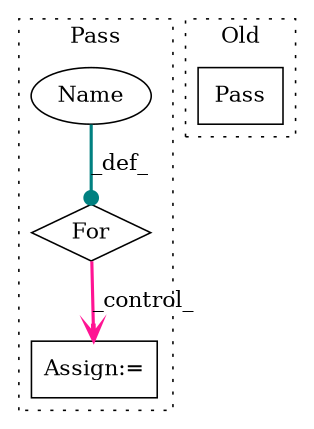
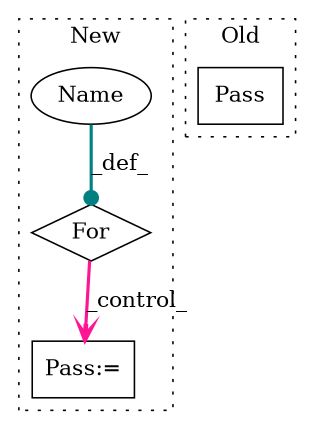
  digraph {
    node [shape=box]
    edge [style=bold]
    n1 [a=107 l="4,14" label=For s="5487,5522" shape=diamond]
    n2 [a=87 l=7 label=Name s=5491 shape=ellipse]
-   n3 [a=68 l=3 label="Assign:=" s=5664]
+   n3 [a=68 l=3 label="Pass:=" s=5664]
    n4 [a=62 l=4 label=Pass s=4566]
    subgraph cluster_1 {
-     label=Pass
+     label=New
      style=dotted
      n1
      n2
      n3
    }
    subgraph cluster_2 {
      label=Old
      style=dotted
      n4
    }
    n1 -> n3 [arrowhead=vee color=deeppink label=_control_]
    n2 -> n1 [arrowhead=dot color=teal label=_def_]
  }
